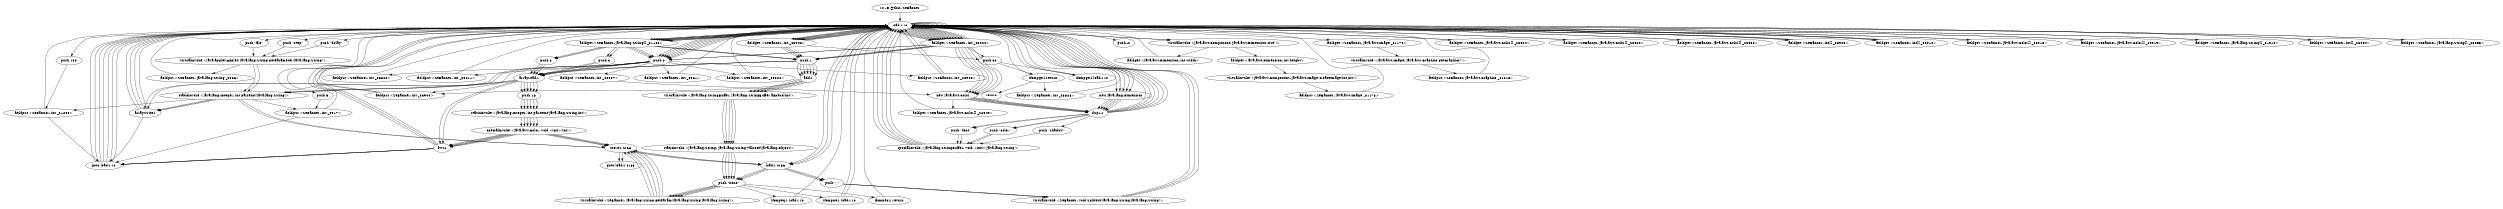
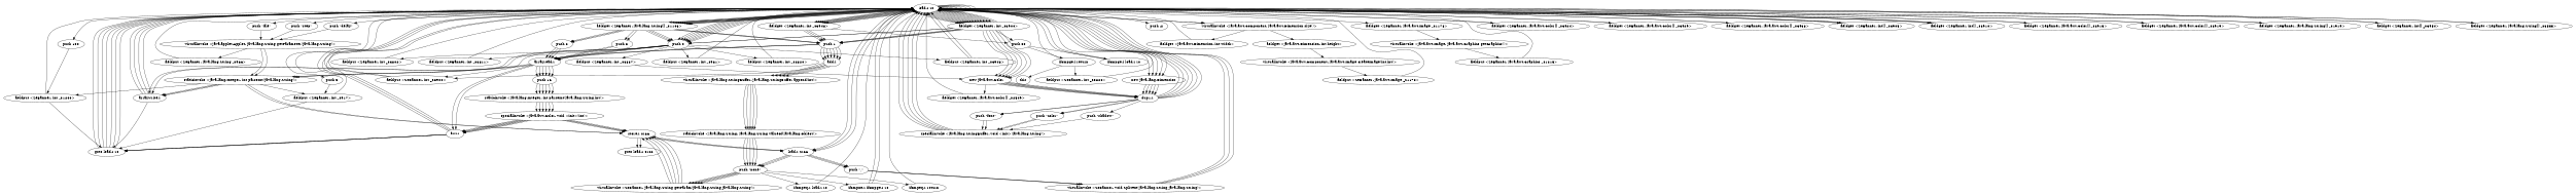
  digraph {
-   "r0 := @this: ZeBanner"
    "load.r r0"
    "push \"file\""
    "push 0"
    "push -2"
    "push 5"
    "push 100"
    "virtualinvoke <java.awt.Component: java.awt.Dimension size()>"
    "fieldget <ZeBanner: java.awt.Image _$1178>"
    "push \"step\""
    "push \"delay\""
    n12 [label="new java.lang.Dimension"]
    "fieldget <ZeBanner: int _$3900>"
    "load.r $r66"
    "fieldget <ZeBanner: java.lang.String[] _$1106>"
    "fieldget <ZeBanner: java.awt.Color[] _$3924>"
    "fieldget <ZeBanner: java.awt.Color[] _$3929>"
    "fieldget <ZeBanner: java.awt.Color[] _$3938>"
    "fieldget <ZeBanner: int[] _$3905>"
    "fieldget <ZeBanner: int[] _$3910>"
    "fieldget <ZeBanner: java.awt.Color[] _$3915>"
    "fieldget <ZeBanner: java.awt.Color[] _$3919>"
    "fieldget <ZeBanner: int _$3948>"
    "fieldget <ZeBanner: java.lang.String[] _$1919>"
    "fieldget <ZeBanner: int[] _$3954>"
    "fieldget <ZeBanner: java.lang.String[] _$3555>"
    "virtualinvoke <java.applet.Applet: java.lang.String getParameter(java.lang.String)>"
    "fieldput <ZeBanner: int _$3802>"
    "fieldput <ZeBanner: int _$3811>"
    "fieldput <ZeBanner: int _$961>"
    "fieldput <ZeBanner: int _$3820>"
    "fieldput <ZeBanner: int _$3837>"
    "fieldput <ZeBanner: int _$3900>"
    "arrayread.r"
    "arraywrite.i"
    "fieldput <ZeBanner: int _$3948>"
    "fieldput <ZeBanner: int _$917>"
    "fieldput <ZeBanner: int _$1240>"
    "fieldget <java.awt.Dimension: int width>"
    "fieldget <java.awt.Dimension: int height>"
    "virtualinvoke <java.awt.Image: java.awt.Graphics getGraphics()>"
    "dup1.r"
    "push 1"
    "push 30"
    "new java.awt.Color"
    "push \"none\""
    "push \",\""
    "fieldget <ZeBanner: java.awt.Color[] _$2549>"
    "push 2"
    "push 3"
    "fieldput <ZeBanner: java.lang.String _$966>"
    "staticinvoke <java.lang.Integer: int parseInt(java.lang.String)>"
    "store.r $r66"
    "push 16"
    n55 [label="awt.r"]
    "goto load.r r0"
    "fieldput <ZeBanner: int _$3828>"
    "virtualinvoke <java.awt.Component: java.awt.Image createImage(int,int)>"
    "fieldput <ZeBanner: java.awt.Image _$1178>"
    "fieldput <ZeBanner: java.awt.Graphics _$1215>"
    "goto load.r $r66"
    "push \"color\""
    "push \"shadow\""
    "push \"font\""
    "specialinvoke <java.lang.StringBuffer: void <init>(java.lang.String)>"
    "add.i"
    "ifcmpge.i load.r r0"
    "ifcmpge.i return"
    "virtualinvoke <java.lang.StringBuffer: java.lang.StringBuffer append(int)>"
    "staticinvoke <java.lang.String: java.lang.String valueOf(java.lang.Object)>"
    "virtualinvoke <ZeBanner: java.lang.String getParam(java.lang.String,java.lang.String)>"
    "ifcmpeq.r load.r r0"
-   "ifcmpne.r load.r r0"
+   "ifcmpne.r load.r r0" [label="ifcmpne.r ifcmpge.r r0"]
    "ifcmpeq.r return"
    "virtualinvoke <ZeBanner: void SplitTxt(java.lang.String,java.lang.String)>"
-   return
+   return [label=this]
    "staticinvoke <java.lang.Integer: int parseInt(java.lang.String,int)>"
    "specialinvoke <java.awt.Color: void <init>(int)>"
-   "r0 := @this: ZeBanner" -> "load.r r0"
    "load.r r0" -> "load.r r0"
    "load.r r0" -> "load.r r0"
    "load.r r0" -> "load.r r0"
    "load.r r0" -> "load.r r0"
    "load.r r0" -> "load.r r0"
    "load.r r0" -> "load.r r0"
    "load.r r0" -> "load.r r0"
    "load.r r0" -> "load.r r0"
    "load.r r0" -> "push \"file\""
    "load.r r0" -> "push 0"
    "load.r r0" -> "push 0"
    "load.r r0" -> "push 0"
    "load.r r0" -> "push 0"
    "load.r r0" -> "push 0"
    "load.r r0" -> "push 0"
    "load.r r0" -> "push 0"
    "load.r r0" -> "push -2"
    "load.r r0" -> "push 5"
    "load.r r0" -> "push 100"
    "load.r r0" -> "virtualinvoke <java.awt.Component: java.awt.Dimension size()>"
    "load.r r0" -> "virtualinvoke <java.awt.Component: java.awt.Dimension size()>"
    "load.r r0" -> "fieldget <ZeBanner: java.awt.Image _$1178>"
    "load.r r0" -> "push \"step\""
    "load.r r0" -> "push \"delay\""
    "load.r r0" -> n12
    "load.r r0" -> n12
    "load.r r0" -> n12
    "load.r r0" -> n12
    "load.r r0" -> n12
    "load.r r0" -> "fieldget <ZeBanner: int _$3900>"
    "load.r r0" -> "fieldget <ZeBanner: int _$3900>"
    "load.r r0" -> "fieldget <ZeBanner: int _$3900>"
    "load.r r0" -> "fieldget <ZeBanner: int _$3900>"
    "load.r r0" -> "fieldget <ZeBanner: int _$3900>"
    "load.r r0" -> "fieldget <ZeBanner: int _$3900>"
    "load.r r0" -> "fieldget <ZeBanner: int _$3900>"
    "load.r r0" -> "fieldget <ZeBanner: int _$3900>"
    "load.r r0" -> "fieldget <ZeBanner: int _$3900>"
    "load.r r0" -> "fieldget <ZeBanner: int _$3900>"
    "load.r r0" -> "fieldget <ZeBanner: int _$3900>"
    "load.r r0" -> "fieldget <ZeBanner: int _$3900>"
    "load.r r0" -> "fieldget <ZeBanner: int _$3900>"
    "load.r r0" -> "fieldget <ZeBanner: int _$3900>"
    "load.r r0" -> "fieldget <ZeBanner: int _$3900>"
    "load.r r0" -> "load.r $r66"
    "load.r r0" -> "load.r $r66"
    "load.r r0" -> "load.r $r66"
    "load.r r0" -> "fieldget <ZeBanner: java.lang.String[] _$1106>"
    "load.r r0" -> "fieldget <ZeBanner: java.lang.String[] _$1106>"
    "load.r r0" -> "fieldget <ZeBanner: java.lang.String[] _$1106>"
    "load.r r0" -> "fieldget <ZeBanner: java.lang.String[] _$1106>"
    "load.r r0" -> "fieldget <ZeBanner: java.lang.String[] _$1106>"
    "load.r r0" -> "fieldget <ZeBanner: java.lang.String[] _$1106>"
    "load.r r0" -> "fieldget <ZeBanner: java.lang.String[] _$1106>"
    "load.r r0" -> "fieldget <ZeBanner: java.lang.String[] _$1106>"
    "load.r r0" -> "fieldget <ZeBanner: java.lang.String[] _$1106>"
    "load.r r0" -> "fieldget <ZeBanner: java.lang.String[] _$1106>"
    "load.r r0" -> "fieldget <ZeBanner: java.lang.String[] _$1106>"
    "load.r r0" -> "fieldget <ZeBanner: java.awt.Color[] _$3924>"
    "load.r r0" -> "fieldget <ZeBanner: java.awt.Color[] _$3929>"
    "load.r r0" -> "fieldget <ZeBanner: java.awt.Color[] _$3938>"
    "load.r r0" -> "fieldget <ZeBanner: int[] _$3905>"
    "load.r r0" -> "fieldget <ZeBanner: int[] _$3905>"
    "load.r r0" -> "fieldget <ZeBanner: int[] _$3910>"
    "load.r r0" -> "fieldget <ZeBanner: int[] _$3910>"
    "load.r r0" -> "fieldget <ZeBanner: java.awt.Color[] _$3915>"
    "load.r r0" -> "fieldget <ZeBanner: java.awt.Color[] _$3919>"
    "load.r r0" -> "fieldget <ZeBanner: int _$3948>"
    "load.r r0" -> "fieldget <ZeBanner: int _$3948>"
    "load.r r0" -> "fieldget <ZeBanner: int _$3948>"
    "load.r r0" -> "fieldget <ZeBanner: int _$3948>"
    "load.r r0" -> "fieldget <ZeBanner: int _$3948>"
    "load.r r0" -> "fieldget <ZeBanner: int _$3948>"
    "load.r r0" -> "fieldget <ZeBanner: int _$3948>"
    "load.r r0" -> "fieldget <ZeBanner: java.lang.String[] _$1919>"
    "load.r r0" -> "fieldget <ZeBanner: int[] _$3954>"
    "load.r r0" -> "fieldget <ZeBanner: java.lang.String[] _$3555>"
    "push \"file\"" -> "virtualinvoke <java.applet.Applet: java.lang.String getParameter(java.lang.String)>"
    "push 0" -> "fieldput <ZeBanner: int _$3802>"
    "push 0" -> "fieldput <ZeBanner: int _$3811>"
    "push 0" -> "fieldput <ZeBanner: int _$961>"
    "push 0" -> "fieldput <ZeBanner: int _$3820>"
    "push 0" -> "fieldput <ZeBanner: int _$3837>"
    "push 0" -> "fieldput <ZeBanner: int _$3900>"
    "push 0" -> "arrayread.r"
    "push 0" -> "arrayread.r"
    "push 0" -> "arrayread.r"
    "push 0" -> "arraywrite.i"
    "push 0" -> "arraywrite.i"
    "push 0" -> "fieldput <ZeBanner: int _$3948>"
    "push 5" -> "fieldput <ZeBanner: int _$917>"
    "push 100" -> "fieldput <ZeBanner: int _$1240>"
    "virtualinvoke <java.awt.Component: java.awt.Dimension size()>" -> "fieldget <java.awt.Dimension: int width>"
    "virtualinvoke <java.awt.Component: java.awt.Dimension size()>" -> "fieldget <java.awt.Dimension: int height>"
    "fieldget <ZeBanner: java.awt.Image _$1178>" -> "virtualinvoke <java.awt.Image: java.awt.Graphics getGraphics()>"
    "push \"step\"" -> "virtualinvoke <java.applet.Applet: java.lang.String getParameter(java.lang.String)>"
    "push \"delay\"" -> "virtualinvoke <java.applet.Applet: java.lang.String getParameter(java.lang.String)>"
    n12 -> "dup1.r"
    n12 -> "dup1.r"
    n12 -> "dup1.r"
    n12 -> "dup1.r"
    n12 -> "dup1.r"
    "fieldget <ZeBanner: int _$3900>" -> "load.r r0"
    "fieldget <ZeBanner: int _$3900>" -> "load.r r0"
    "fieldget <ZeBanner: int _$3900>" -> "push 0"
    "fieldget <ZeBanner: int _$3900>" -> "push 0"
    "fieldget <ZeBanner: int _$3900>" -> "push 1"
    "fieldget <ZeBanner: int _$3900>" -> "push 1"
    "fieldget <ZeBanner: int _$3900>" -> "push 1"
    "fieldget <ZeBanner: int _$3900>" -> "push 1"
    "fieldget <ZeBanner: int _$3900>" -> "push 30"
    "fieldget <ZeBanner: int _$3900>" -> "new java.awt.Color"
    "fieldget <ZeBanner: int _$3900>" -> "new java.awt.Color"
    "fieldget <ZeBanner: int _$3900>" -> "new java.awt.Color"
    "fieldget <ZeBanner: int _$3900>" -> "new java.awt.Color"
    "fieldget <ZeBanner: int _$3900>" -> "new java.awt.Color"
    "fieldget <ZeBanner: int _$3900>" -> "new java.awt.Color"
    "load.r $r66" -> "push \"none\""
    "load.r $r66" -> "push \"none\""
    "load.r $r66" -> "push \"none\""
    "load.r $r66" -> "push \",\""
    "load.r $r66" -> "push \",\""
    "load.r $r66" -> "push \",\""
    "fieldget <ZeBanner: java.lang.String[] _$1106>" -> "push 0"
    "fieldget <ZeBanner: java.lang.String[] _$1106>" -> "push 0"
    "fieldget <ZeBanner: java.lang.String[] _$1106>" -> "push 0"
    "fieldget <ZeBanner: java.lang.String[] _$1106>" -> "push 1"
    "fieldget <ZeBanner: java.lang.String[] _$1106>" -> "push 1"
    "fieldget <ZeBanner: java.lang.String[] _$1106>" -> "push 1"
    "fieldget <ZeBanner: java.lang.String[] _$1106>" -> "push 2"
    "fieldget <ZeBanner: java.lang.String[] _$1106>" -> "push 2"
    "fieldget <ZeBanner: java.lang.String[] _$1106>" -> "push 2"
    "fieldget <ZeBanner: java.lang.String[] _$1106>" -> "push 3"
    "fieldget <ZeBanner: java.lang.String[] _$1106>" -> "push 3"
    "fieldget <ZeBanner: java.awt.Color[] _$3924>" -> "load.r r0"
    "fieldget <ZeBanner: java.awt.Color[] _$3929>" -> "load.r r0"
    "fieldget <ZeBanner: java.awt.Color[] _$3938>" -> "load.r r0"
    "fieldget <ZeBanner: int[] _$3905>" -> "load.r r0"
    "fieldget <ZeBanner: int[] _$3905>" -> "load.r r0"
    "fieldget <ZeBanner: int[] _$3910>" -> "load.r r0"
    "fieldget <ZeBanner: int[] _$3910>" -> "load.r r0"
    "fieldget <ZeBanner: java.awt.Color[] _$3915>" -> "load.r r0"
    "fieldget <ZeBanner: java.awt.Color[] _$3919>" -> "load.r r0"
    "fieldget <ZeBanner: int _$3948>" -> "load.r r0"
    "fieldget <ZeBanner: int _$3948>" -> "load.r r0"
    "fieldget <ZeBanner: int _$3948>" -> "load.r r0"
    "fieldget <ZeBanner: int _$3948>" -> "push 1"
    "fieldget <ZeBanner: int _$3948>" -> "push 1"
    "fieldget <ZeBanner: int _$3948>" -> "push 1"
    "fieldget <ZeBanner: int _$3948>" -> "push 30"
    "fieldget <ZeBanner: java.lang.String[] _$1919>" -> "load.r r0"
    "fieldget <ZeBanner: int[] _$3954>" -> "load.r r0"
    "fieldget <ZeBanner: java.lang.String[] _$3555>" -> "load.r r0"
    "virtualinvoke <java.applet.Applet: java.lang.String getParameter(java.lang.String)>" -> "fieldput <ZeBanner: java.lang.String _$966>"
    "virtualinvoke <java.applet.Applet: java.lang.String getParameter(java.lang.String)>" -> "staticinvoke <java.lang.Integer: int parseInt(java.lang.String)>"
    "virtualinvoke <java.applet.Applet: java.lang.String getParameter(java.lang.String)>" -> "staticinvoke <java.lang.Integer: int parseInt(java.lang.String)>"
    "fieldput <ZeBanner: int _$3802>" -> "load.r r0"
    "fieldput <ZeBanner: int _$3811>" -> "load.r r0"
    "fieldput <ZeBanner: int _$961>" -> "load.r r0"
    "fieldput <ZeBanner: int _$3820>" -> "load.r r0"
    "fieldput <ZeBanner: int _$3837>" -> "new java.awt.Color"
    "fieldput <ZeBanner: int _$3900>" -> "load.r r0"
    "fieldput <ZeBanner: int _$3900>" -> "load.r r0"
    "arrayread.r" -> "staticinvoke <java.lang.Integer: int parseInt(java.lang.String)>"
    "arrayread.r" -> "staticinvoke <java.lang.Integer: int parseInt(java.lang.String)>"
    "arrayread.r" -> "staticinvoke <java.lang.Integer: int parseInt(java.lang.String)>"
    "arrayread.r" -> "push 16"
    "arrayread.r" -> "push 16"
    "arrayread.r" -> "push 16"
    "arrayread.r" -> "push 16"
    "arrayread.r" -> "push 16"
    "arrayread.r" -> "push 16"
    "arrayread.r" -> n55
    "arrayread.r" -> n55
    "arraywrite.i" -> "load.r r0"
    "arraywrite.i" -> "load.r r0"
    "arraywrite.i" -> "load.r r0"
    "arraywrite.i" -> "load.r r0"
    "arraywrite.i" -> "goto load.r r0"
    "fieldput <ZeBanner: int _$3948>" -> "load.r r0"
    "fieldput <ZeBanner: int _$3948>" -> "load.r r0"
    "fieldput <ZeBanner: int _$917>" -> "load.r r0"
    "fieldput <ZeBanner: int _$917>" -> "goto load.r r0"
    "fieldput <ZeBanner: int _$1240>" -> "load.r r0"
    "fieldput <ZeBanner: int _$1240>" -> "goto load.r r0"
    "fieldget <java.awt.Dimension: int width>" -> "load.r r0"
    "fieldget <java.awt.Dimension: int height>" -> "virtualinvoke <java.awt.Component: java.awt.Image createImage(int,int)>"
    "virtualinvoke <java.awt.Image: java.awt.Graphics getGraphics()>" -> "fieldput <ZeBanner: java.awt.Graphics _$1215>"
    "dup1.r" -> "load.r r0"
    "dup1.r" -> "load.r r0"
    "dup1.r" -> "load.r r0"
    "dup1.r" -> "load.r r0"
    "dup1.r" -> "load.r r0"
    "dup1.r" -> "load.r r0"
    "dup1.r" -> "push \"color\""
    "dup1.r" -> "push \"color\""
    "dup1.r" -> "push \"shadow\""
    "dup1.r" -> "push \"font\""
    "dup1.r" -> "push \"font\""
    "push 1" -> "arrayread.r"
    "push 1" -> "arrayread.r"
    "push 1" -> "arrayread.r"
    "push 1" -> "add.i"
    "push 1" -> "add.i"
    "push 1" -> "add.i"
    "push 1" -> "add.i"
    "push 1" -> "add.i"
    "push 1" -> "add.i"
    "push 1" -> "add.i"
    "push 30" -> "ifcmpge.i load.r r0"
    "push 30" -> "ifcmpge.i return"
    "new java.awt.Color" -> "dup1.r"
    "new java.awt.Color" -> "dup1.r"
    "new java.awt.Color" -> "dup1.r"
    "new java.awt.Color" -> "dup1.r"
    "new java.awt.Color" -> "dup1.r"
    "new java.awt.Color" -> "dup1.r"
    "new java.awt.Color" -> "fieldget <ZeBanner: java.awt.Color[] _$2549>"
    "push \"none\"" -> "virtualinvoke <ZeBanner: java.lang.String getParam(java.lang.String,java.lang.String)>"
    "push \"none\"" -> "virtualinvoke <ZeBanner: java.lang.String getParam(java.lang.String,java.lang.String)>"
    "push \"none\"" -> "virtualinvoke <ZeBanner: java.lang.String getParam(java.lang.String,java.lang.String)>"
    "push \"none\"" -> "virtualinvoke <ZeBanner: java.lang.String getParam(java.lang.String,java.lang.String)>"
    "push \"none\"" -> "virtualinvoke <ZeBanner: java.lang.String getParam(java.lang.String,java.lang.String)>"
    "push \"none\"" -> "ifcmpeq.r load.r r0"
    "push \"none\"" -> "ifcmpne.r load.r r0"
    "push \"none\"" -> "ifcmpeq.r return"
    "push \",\"" -> "virtualinvoke <ZeBanner: void SplitTxt(java.lang.String,java.lang.String)>"
    "push \",\"" -> "virtualinvoke <ZeBanner: void SplitTxt(java.lang.String,java.lang.String)>"
    "push \",\"" -> "virtualinvoke <ZeBanner: void SplitTxt(java.lang.String,java.lang.String)>"
    "fieldget <ZeBanner: java.awt.Color[] _$2549>" -> "load.r r0"
    "push 2" -> "arrayread.r"
    "push 2" -> "arrayread.r"
    "push 2" -> "arrayread.r"
    "push 3" -> "arrayread.r"
    "push 3" -> "arrayread.r"
    "fieldput <ZeBanner: java.lang.String _$966>" -> "load.r r0"
    "staticinvoke <java.lang.Integer: int parseInt(java.lang.String)>" -> "arraywrite.i"
    "staticinvoke <java.lang.Integer: int parseInt(java.lang.String)>" -> "arraywrite.i"
    "staticinvoke <java.lang.Integer: int parseInt(java.lang.String)>" -> "arraywrite.i"
    "staticinvoke <java.lang.Integer: int parseInt(java.lang.String)>" -> "fieldput <ZeBanner: int _$917>"
    "staticinvoke <java.lang.Integer: int parseInt(java.lang.String)>" -> "fieldput <ZeBanner: int _$1240>"
    "staticinvoke <java.lang.Integer: int parseInt(java.lang.String)>" -> "store.r $r66"
    "staticinvoke <java.lang.Integer: int parseInt(java.lang.String)>" -> "store.r $r66"
    "store.r $r66" -> "load.r $r66"
    "store.r $r66" -> "load.r $r66"
    "store.r $r66" -> "load.r $r66"
    "store.r $r66" -> "goto load.r $r66"
    "store.r $r66" -> "goto load.r $r66"
    "push 16" -> "staticinvoke <java.lang.Integer: int parseInt(java.lang.String,int)>"
    "push 16" -> "staticinvoke <java.lang.Integer: int parseInt(java.lang.String,int)>"
    "push 16" -> "staticinvoke <java.lang.Integer: int parseInt(java.lang.String,int)>"
    "push 16" -> "staticinvoke <java.lang.Integer: int parseInt(java.lang.String,int)>"
    "push 16" -> "staticinvoke <java.lang.Integer: int parseInt(java.lang.String,int)>"
    "push 16" -> "staticinvoke <java.lang.Integer: int parseInt(java.lang.String,int)>"
    n55 -> "load.r r0"
    n55 -> "load.r r0"
    n55 -> "load.r r0"
    n55 -> "goto load.r r0"
    n55 -> "goto load.r r0"
    n55 -> "goto load.r r0"
    n55 -> "goto load.r r0"
    "goto load.r r0" -> "load.r r0"
    "goto load.r r0" -> "load.r r0"
    "goto load.r r0" -> "load.r r0"
    "goto load.r r0" -> "load.r r0"
    "goto load.r r0" -> "load.r r0"
    "goto load.r r0" -> "load.r r0"
    "goto load.r r0" -> "load.r r0"
    "fieldput <ZeBanner: int _$3828>" -> "load.r r0"
    "virtualinvoke <java.awt.Component: java.awt.Image createImage(int,int)>" -> "fieldput <ZeBanner: java.awt.Image _$1178>"
    "fieldput <ZeBanner: java.awt.Image _$1178>" -> "load.r r0"
    "fieldput <ZeBanner: java.awt.Graphics _$1215>" -> "load.r r0"
    "push \"color\"" -> "specialinvoke <java.lang.StringBuffer: void <init>(java.lang.String)>"
    "push \"color\"" -> "specialinvoke <java.lang.StringBuffer: void <init>(java.lang.String)>"
    "push \"shadow\"" -> "specialinvoke <java.lang.StringBuffer: void <init>(java.lang.String)>"
    "push \"font\"" -> "specialinvoke <java.lang.StringBuffer: void <init>(java.lang.String)>"
    "push \"font\"" -> "specialinvoke <java.lang.StringBuffer: void <init>(java.lang.String)>"
    "specialinvoke <java.lang.StringBuffer: void <init>(java.lang.String)>" -> "load.r r0"
    "specialinvoke <java.lang.StringBuffer: void <init>(java.lang.String)>" -> "load.r r0"
    "specialinvoke <java.lang.StringBuffer: void <init>(java.lang.String)>" -> "load.r r0"
    "specialinvoke <java.lang.StringBuffer: void <init>(java.lang.String)>" -> "load.r r0"
    "specialinvoke <java.lang.StringBuffer: void <init>(java.lang.String)>" -> "load.r r0"
    "add.i" -> "fieldput <ZeBanner: int _$3900>"
    "add.i" -> "virtualinvoke <java.lang.StringBuffer: java.lang.StringBuffer append(int)>"
    "add.i" -> "virtualinvoke <java.lang.StringBuffer: java.lang.StringBuffer append(int)>"
    "add.i" -> "virtualinvoke <java.lang.StringBuffer: java.lang.StringBuffer append(int)>"
    "add.i" -> "virtualinvoke <java.lang.StringBuffer: java.lang.StringBuffer append(int)>"
    "add.i" -> "virtualinvoke <java.lang.StringBuffer: java.lang.StringBuffer append(int)>"
    "ifcmpge.i load.r r0" -> "load.r r0"
    "ifcmpge.i load.r r0" -> "load.r r0"
    "ifcmpge.i return" -> "load.r r0"
    "ifcmpge.i return" -> "fieldput <ZeBanner: int _$3828>"
    "ifcmpge.i return" -> return
    "virtualinvoke <java.lang.StringBuffer: java.lang.StringBuffer append(int)>" -> "staticinvoke <java.lang.String: java.lang.String valueOf(java.lang.Object)>"
    "virtualinvoke <java.lang.StringBuffer: java.lang.StringBuffer append(int)>" -> "staticinvoke <java.lang.String: java.lang.String valueOf(java.lang.Object)>"
    "virtualinvoke <java.lang.StringBuffer: java.lang.StringBuffer append(int)>" -> "staticinvoke <java.lang.String: java.lang.String valueOf(java.lang.Object)>"
    "virtualinvoke <java.lang.StringBuffer: java.lang.StringBuffer append(int)>" -> "staticinvoke <java.lang.String: java.lang.String valueOf(java.lang.Object)>"
    "virtualinvoke <java.lang.StringBuffer: java.lang.StringBuffer append(int)>" -> "staticinvoke <java.lang.String: java.lang.String valueOf(java.lang.Object)>"
    "staticinvoke <java.lang.String: java.lang.String valueOf(java.lang.Object)>" -> "push \"none\""
    "staticinvoke <java.lang.String: java.lang.String valueOf(java.lang.Object)>" -> "push \"none\""
    "staticinvoke <java.lang.String: java.lang.String valueOf(java.lang.Object)>" -> "push \"none\""
    "staticinvoke <java.lang.String: java.lang.String valueOf(java.lang.Object)>" -> "push \"none\""
    "staticinvoke <java.lang.String: java.lang.String valueOf(java.lang.Object)>" -> "push \"none\""
    "virtualinvoke <ZeBanner: java.lang.String getParam(java.lang.String,java.lang.String)>" -> "store.r $r66"
    "virtualinvoke <ZeBanner: java.lang.String getParam(java.lang.String,java.lang.String)>" -> "store.r $r66"
    "virtualinvoke <ZeBanner: java.lang.String getParam(java.lang.String,java.lang.String)>" -> "store.r $r66"
    "virtualinvoke <ZeBanner: java.lang.String getParam(java.lang.String,java.lang.String)>" -> "store.r $r66"
    "virtualinvoke <ZeBanner: java.lang.String getParam(java.lang.String,java.lang.String)>" -> "store.r $r66"
    "ifcmpeq.r load.r r0" -> "load.r r0"
    "ifcmpne.r load.r r0" -> "load.r r0"
    "ifcmpne.r load.r r0" -> "load.r r0"
    "ifcmpeq.r return" -> "load.r r0"
    "virtualinvoke <ZeBanner: void SplitTxt(java.lang.String,java.lang.String)>" -> "load.r r0"
    "virtualinvoke <ZeBanner: void SplitTxt(java.lang.String,java.lang.String)>" -> "load.r r0"
    "virtualinvoke <ZeBanner: void SplitTxt(java.lang.String,java.lang.String)>" -> "load.r r0"
    "staticinvoke <java.lang.Integer: int parseInt(java.lang.String,int)>" -> "specialinvoke <java.awt.Color: void <init>(int)>"
    "staticinvoke <java.lang.Integer: int parseInt(java.lang.String,int)>" -> "specialinvoke <java.awt.Color: void <init>(int)>"
    "staticinvoke <java.lang.Integer: int parseInt(java.lang.String,int)>" -> "specialinvoke <java.awt.Color: void <init>(int)>"
    "staticinvoke <java.lang.Integer: int parseInt(java.lang.String,int)>" -> "specialinvoke <java.awt.Color: void <init>(int)>"
    "staticinvoke <java.lang.Integer: int parseInt(java.lang.String,int)>" -> "specialinvoke <java.awt.Color: void <init>(int)>"
    "staticinvoke <java.lang.Integer: int parseInt(java.lang.String,int)>" -> "specialinvoke <java.awt.Color: void <init>(int)>"
    "specialinvoke <java.awt.Color: void <init>(int)>" -> "store.r $r66"
    "specialinvoke <java.awt.Color: void <init>(int)>" -> "store.r $r66"
    "specialinvoke <java.awt.Color: void <init>(int)>" -> "store.r $r66"
    "specialinvoke <java.awt.Color: void <init>(int)>" -> "store.r $r66"
    "specialinvoke <java.awt.Color: void <init>(int)>" -> n55
    "specialinvoke <java.awt.Color: void <init>(int)>" -> n55
    "specialinvoke <java.awt.Color: void <init>(int)>" -> n55
    "specialinvoke <java.awt.Color: void <init>(int)>" -> n55
    "specialinvoke <java.awt.Color: void <init>(int)>" -> n55
    "specialinvoke <java.awt.Color: void <init>(int)>" -> n55
  }
